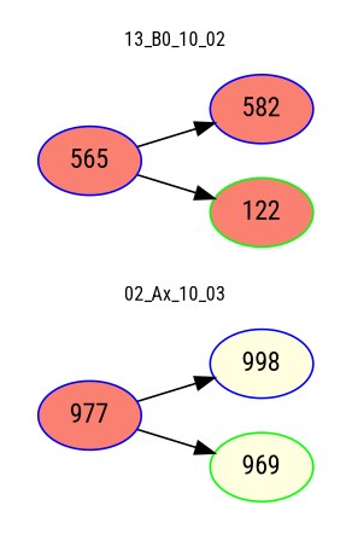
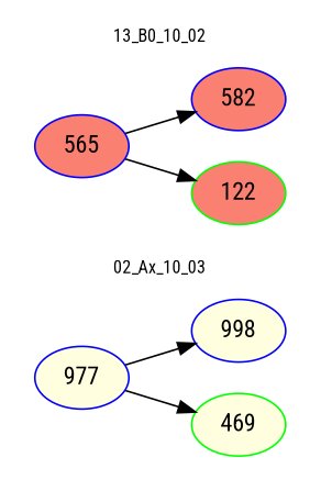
  digraph {
    fontname="Roboto Condensed"
    rankdir=LR
    node [color=blue fillcolor=lightyellow fontname="Roboto Condensed" style=filled]
    edge [color=black fontname="Roboto Condensed"]
-   n1 [fillcolor=salmon label=977]
-   n2 [color=green label=969]
+   n1 [label=977]
+   n2 [color=green label=469]
    n3 [label=998]
    n4 [fillcolor=salmon label=565]
    n5 [color=green fillcolor=salmon label=122]
    n6 [fillcolor=salmon label=582]
    subgraph cluster_1 {
      color=white
      fontsize=10
      label="02_Ax_10_03"
      n1
      n2
      n3
    }
    subgraph cluster_2 {
      color=white
      fontsize=10
      label="13_B0_10_02"
      n4
      n5
      n6
    }
    n1 -> n2
    n1 -> n3
    n4 -> n5
    n4 -> n6
  }
